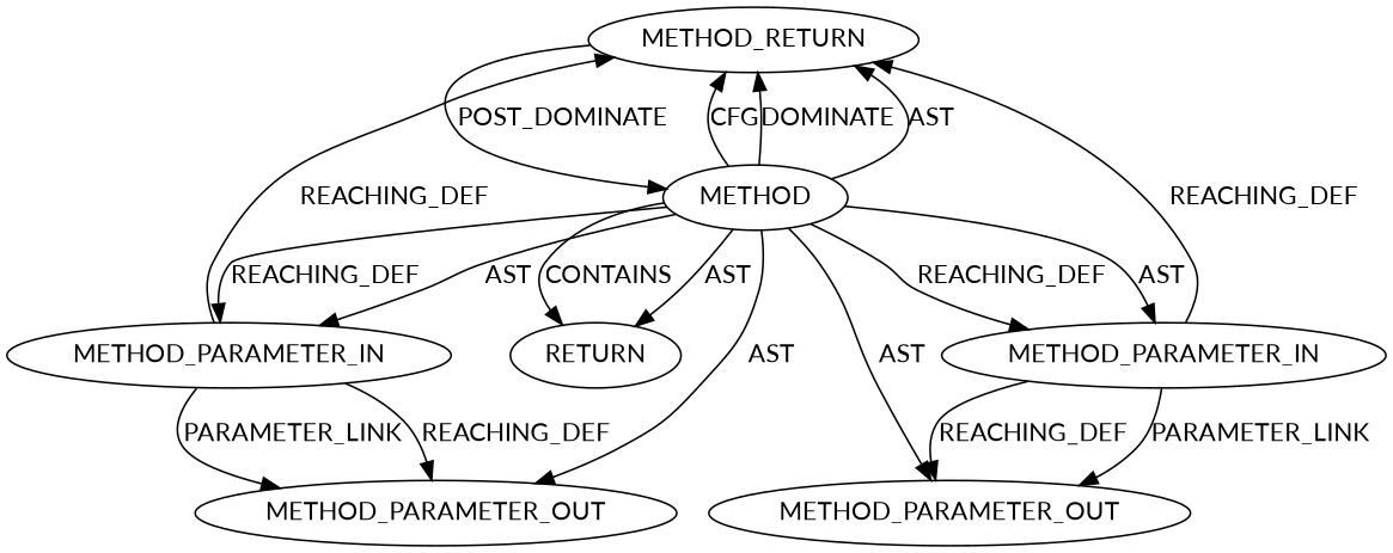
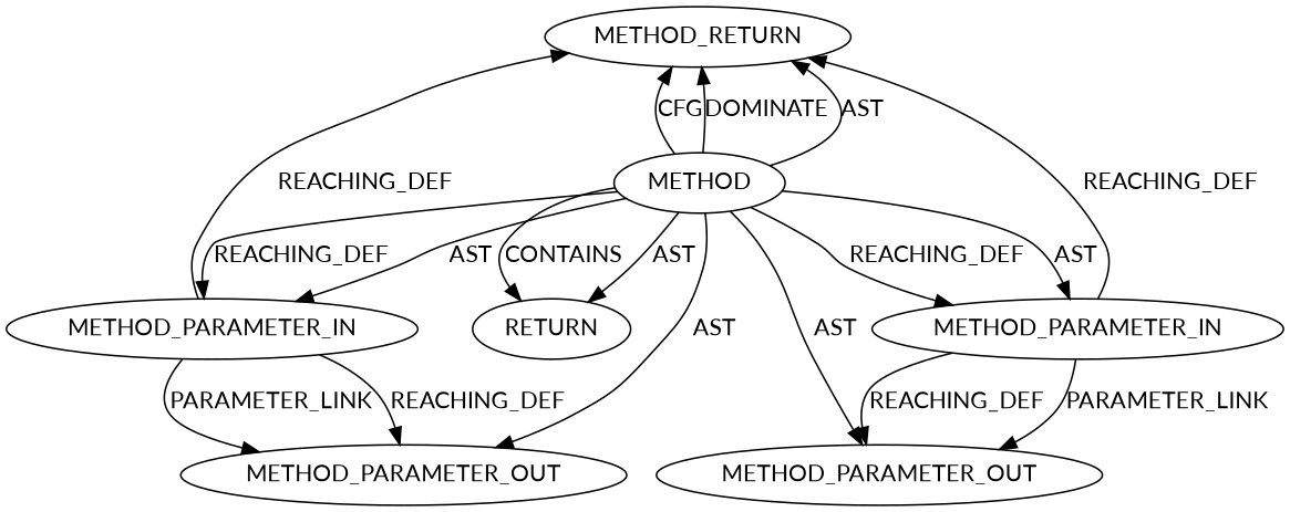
  digraph {
    fontname=Lato
    node [CODE="<empty>" EVALUATION_STRATEGY=BY_VALUE ORDER=2 TYPE_FULL_NAME=ANY fontname=Lato IS_VARIADIC=false]
    edge [fontname=Lato]
    n1 [CODE=RET label=METHOD_RETURN IS_VARIADIC=""]
    n2 [AST_PARENT_FULL_NAME="<global>" AST_PARENT_TYPE=NAMESPACE_BLOCK FILENAME="<empty>" FULL_NAME="<operator>.indirectFieldAccess" IS_EXTERNAL=true NAME="<operator>.indirectFieldAccess" ORDER=0 label=METHOD EVALUATION_STRATEGY="" TYPE_FULL_NAME="" IS_VARIADIC=""]
    n3 [CODE=p1 INDEX=1 NAME=p1 ORDER=1 label=METHOD_PARAMETER_OUT]
    n4 [CODE=p2 INDEX=2 NAME=p2 label=METHOD_PARAMETER_IN]
    n5 [CODE=p1 INDEX=1 NAME=p1 ORDER=1 label=METHOD_PARAMETER_IN]
    n6 [CODE=p2 INDEX=2 NAME=p2 label=METHOD_PARAMETER_OUT]
    n7 [ARGUMENT_INDEX=1 ORDER=1 label=RETURN EVALUATION_STRATEGY="" IS_VARIADIC=""]
-   n1 -> n2 [label=POST_DOMINATE]
    n2 -> n1 [label=CFG]
    n2 -> n1 [label=DOMINATE]
    n2 -> n1 [label=AST]
    n2 -> n3 [label=AST]
    n2 -> n4 [label=AST]
    n2 -> n4 [label=REACHING_DEF]
    n2 -> n5 [label=REACHING_DEF]
    n2 -> n5 [label=AST]
    n2 -> n6 [label=AST]
    n2 -> n7 [label=AST]
    n2 -> n7 [label=CONTAINS]
    n4 -> n1 [VARIABLE=p2 label=REACHING_DEF]
    n4 -> n6 [label=PARAMETER_LINK]
    n4 -> n6 [VARIABLE=p2 label=REACHING_DEF]
    n5 -> n1 [VARIABLE=p1 label=REACHING_DEF]
    n5 -> n3 [label=PARAMETER_LINK]
    n5 -> n3 [VARIABLE=p1 label=REACHING_DEF]
  }
